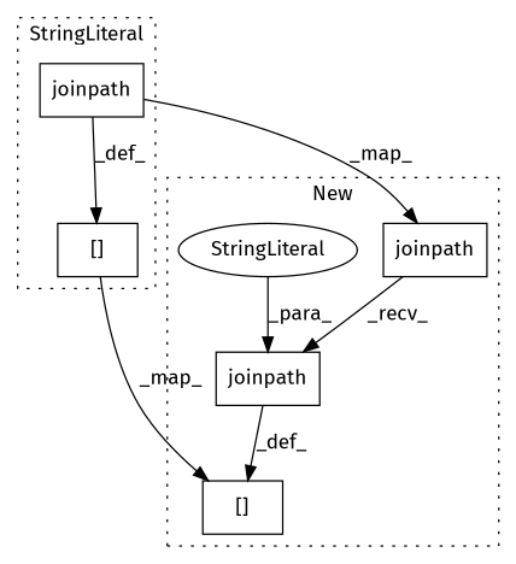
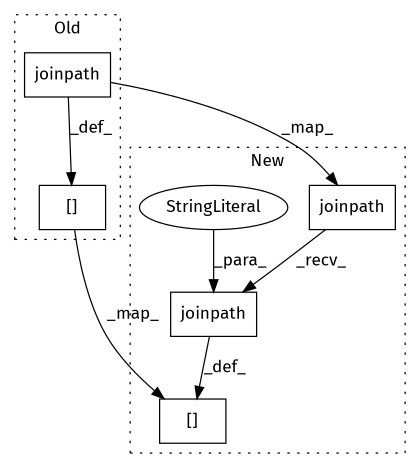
  digraph {
    fontname="Fira Sans"
    node [a=32 l="9,1" shape=box fontname="Fira Sans"]
    edge [fontname="Fira Sans"]
    n1 [label=joinpath s="8075,8104"]
    n2 [a=2 l="16,1" label="[]" s="8644,8661"]
    n3 [label=joinpath s="8104,8133"]
    n4 [a=2 l="16,1" label="[]" s="8691,8708"]
    n5 [label=joinpath s="8135,8151"]
    n6 [a=45 l=7 label=StringLiteral s=8144 shape=ellipse]
    subgraph cluster_1 {
-     label=StringLiteral
+     label=Old
      style=dotted
      n1
      n2
    }
    subgraph cluster_2 {
      label=New
      style=dotted
      n3
      n4
      n5
      n6
    }
    n1 -> n2 [label=_def_]
    n1 -> n3 [label=_map_]
    n2 -> n4 [label=_map_]
    n3 -> n5 [label=_recv_]
    n5 -> n4 [label=_def_]
    n6 -> n5 [label=_para_]
  }
